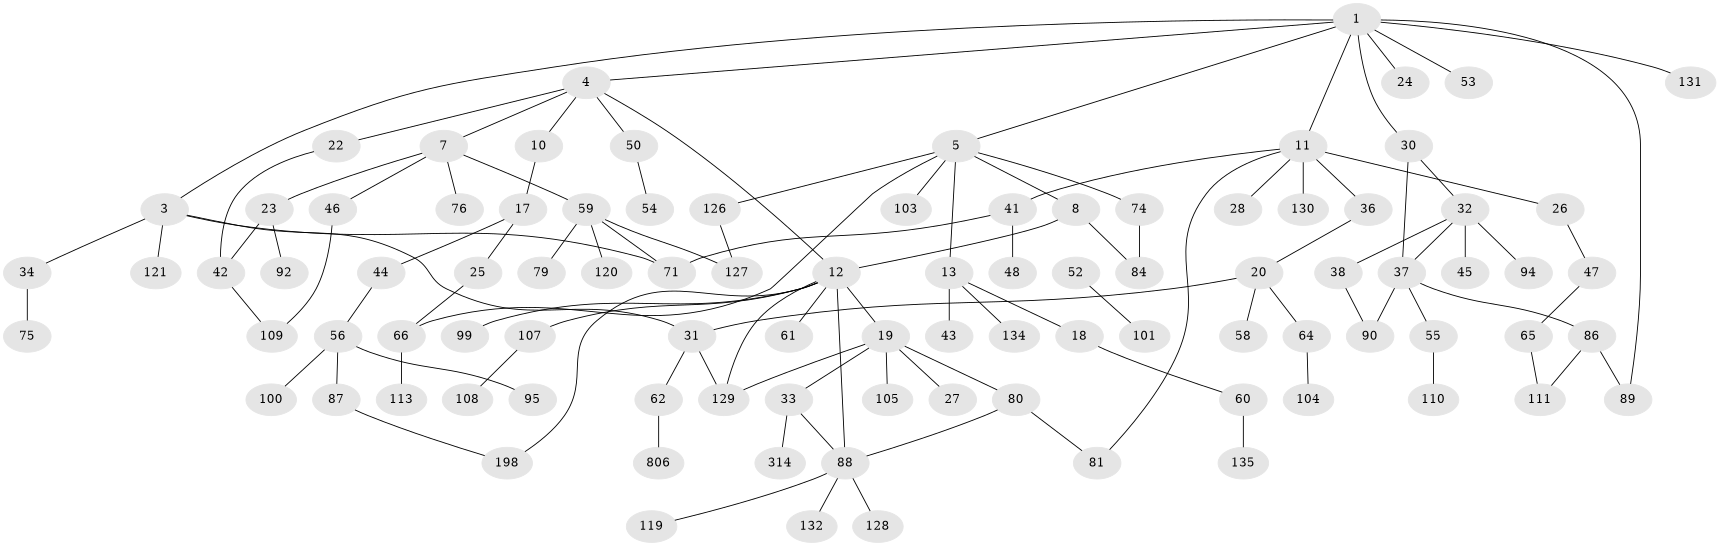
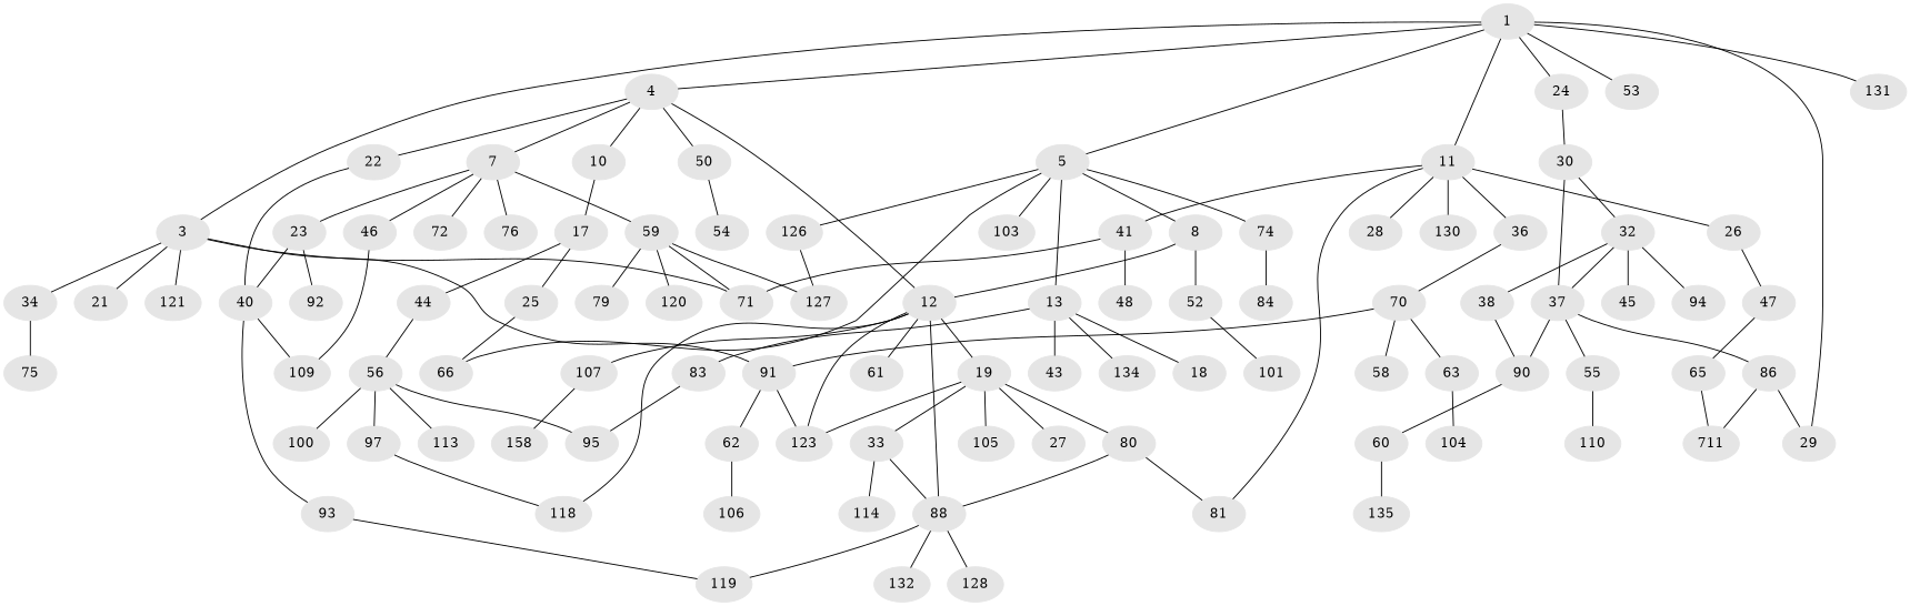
  graph {
    node [color=gray90 style=filled]
    1 [super="+2"]
    3 [super="+102"]
    4 [super="+9"]
    5 [super="+6"]
    11 [super="+15"]
    24
    30 [super="+49"]
    53
-   89
+   89 [label=29]
    131
-   31
+   21
+   31 [label=91]
    34
    71 [super="+98"]
    121
    7 [super="+14"]
    10
    12 [super="+39"]
    22
    50
    8 [super="+57"]
    13 [super="+16"]
    66 [super="+70"]
    74
    103
    126
    26
    28
    36 [super="+123"]
    41 [super="+67"]
    81
    130
    32 [super="+35"]
    37 [super="+42"]
-   129
+   129 [label=123]
    62
    75 [super="+124"]
    23 [super="+125"]
    46 [super="+51"]
    59 [super="+69"]
+   72
    76 [super="+96"]
    17
    19 [super="+73"]
    61
-   99
    107
-   118 [super="+136" label=198]
+   118 [super="+136"]
    88 [super="+112"]
-   40 [super="+82" label=42]
+   40 [super="+82"]
    54
    52
    18 [super="+122"]
    43
+   83 [super="+133"]
    134
    84
    127
    92
    109
    79
    120
    101
    25 [super="+29"]
    44
-   20 [super="+116"]
+   20 [super="+116" label=70]
    58 [super="+64"]
-   63 [label=64]
+   63
    47
    48 [super="+78"]
    33 [super="+68"]
    27
    80 [super="+115"]
    105
-   114 [label=314]
-   108
+   114
+   108 [label=158]
    60
    95
    56 [super="+87"]
    135
    104
+   93
    65
    38 [super="+85"]
    45
    94
    55 [super="+91"]
    86
    90
-   106 [label=806]
+   106
    119
    128
    132
    110
-   111
-   97 [label=87]
+   111 [label=711]
+   97
    100
    113 [super="+117"]
    1 -- 3
    1 -- 4
    1 -- 5
    1 -- 11
    1 -- 24
-   1 -- 30
+   24 -- 30
    1 -- 53
    1 -- 89
    1 -- 131
+   3 -- 21
    3 -- 31
    3 -- 34
    3 -- 71
    3 -- 121
    4 -- 7
    4 -- 10
    4 -- 12
    4 -- 22
    4 -- 50
    5 -- 8
    5 -- 13
    5 -- 66
    5 -- 74
    5 -- 103
    5 -- 126
    11 -- 26
    11 -- 28
    11 -- 36
    11 -- 41
    11 -- 81
    11 -- 130
    30 -- 32
    30 -- 37
    31 -- 129
    31 -- 62
    34 -- 75
    7 -- 23
    7 -- 46
    7 -- 59
+   7 -- 72
    7 -- 76
    10 -- 17
    12 -- 129
    12 -- 19
    12 -- 61
-   12 -- 99
    12 -- 107
    12 -- 118
    12 -- 88
    22 -- 40
    50 -- 54
    8 -- 12
-   8 -- 84
+   8 -- 52
    13 -- 18
    13 -- 43
+   13 -- 83
    13 -- 134
    74 -- 84
    126 -- 127
    26 -- 47
    36 -- 20
    41 -- 71
    41 -- 48
    32 -- 37
    32 -- 38
    32 -- 45
    32 -- 94
    37 -- 55
    37 -- 86
    37 -- 90
    62 -- 106
    23 -- 40
    23 -- 92
    46 -- 109
    59 -- 71
    59 -- 127
    59 -- 79
    59 -- 120
    17 -- 25
    17 -- 44
    19 -- 129
    19 -- 33
    19 -- 27
    19 -- 80
    19 -- 105
    107 -- 108
    88 -- 119
    88 -- 128
    88 -- 132
    40 -- 109
+   40 -- 93
    52 -- 101
-   18 -- 60
+   90 -- 60
+   83 -- 95
    25 -- 66
    44 -- 56
    20 -- 31
    20 -- 58
    20 -- 63
    63 -- 104
    47 -- 65
    33 -- 88
    33 -- 114 [weight=2]
    80 -- 81
    80 -- 88
    60 -- 135
    56 -- 95
    56 -- 97
    56 -- 100
-   66 -- 113
+   56 -- 113
+   93 -- 119
    65 -- 111
    38 -- 90
    55 -- 110
    86 -- 89
    86 -- 111
    97 -- 118
  }
